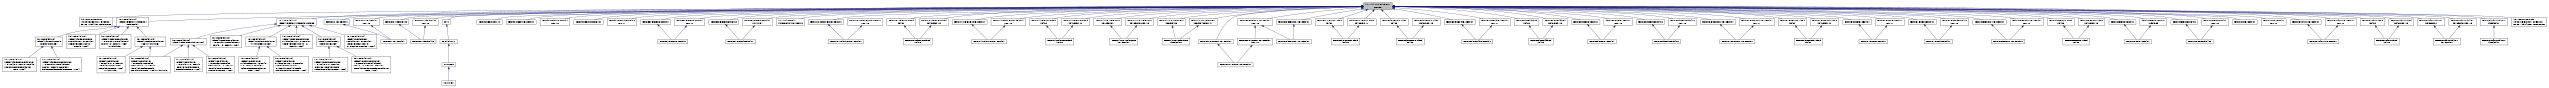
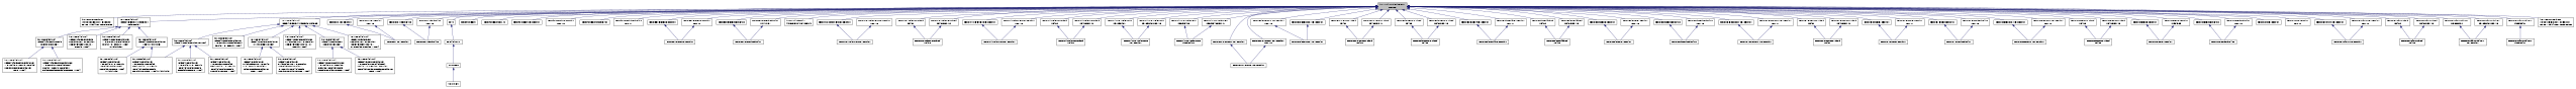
  digraph {
    rankdir=TB
    node [color=black fillcolor=white fontname=Helvetica fontsize=10 shape=record style=filled]
    edge [color=midnightblue dir=back fontname=Helvetica fontsize=10 labelfontname=Helvetica labelfontsize=10 style=solid]
    n1 [fillcolor=grey75 fontcolor=black height=0.2 label="hpx::util::make_iterator\l_range" width=0.4]
    n2 [height=0.2 label="hpx::compute::host\l::block_executor\< executor\l_type \>::bulk_async_execute" width=0.4]
    n3 [height=0.2 label="hpx::compute::host\l::block_executor\< executor\l_type \>::bulk_sync_execute" width=0.4]
    n4 [height=0.2 label="hpx::parallel::util\l::detail::get_bulk_iteration_shape" width=0.4]
    n5 [height=0.2 label="hpx::parallel::util\l::detail::get_bulk_iteration\l_shape_idx" width=0.4]
    n6 [height=0.2 label=test_copy_exception width=0.4]
    n7 [height=0.2 label="test_copy_exception\l_async" width=0.4]
    n8 [height=0.2 label=test_copy_bad_alloc width=0.4]
    n9 [height=0.2 label="test_copy_bad_alloc\l_async" width=0.4]
    n10 [height=0.2 label=split width=0.4]
+   n11 [height=0.2 label=test_for_each width=0.4]
    n12 [height=0.2 label=test_for_each_async width=0.4]
    n13 [height=0.2 label=test_for_each_exception width=0.4]
    n14 [height=0.2 label="test_for_each_exception\l_async" width=0.4]
    n15 [height=0.2 label=test_for_each_bad_alloc width=0.4]
    n16 [height=0.2 label="test_for_each_bad_alloc\l_async" width=0.4]
    n17 [height=0.2 label=test_generate_exception width=0.4]
    n18 [height=0.2 label="test_generate_exception\l_async" width=0.4]
    n19 [height=0.2 label=test_generate_bad_alloc width=0.4]
    n20 [height=0.2 label="test_generate_bad_alloc\l_minmax" width=0.4]
-   n21 [height=0.2 label="hpx::util::detail::\lhistogram_impl::result" width=0.4]
+   n21 [height=0.2 label="host::util::detail::\lhistogram_impl::result" width=0.4]
    n22 [height=0.2 label=test_max_element_exception width=0.4]
    n23 [height=0.2 label="test_max_element_bad\l_alloc" width=0.4]
    n24 [height=0.2 label="test_max_element_bad\l_alloc_async" width=0.4]
    n25 [height=0.2 label=test_min_element_exception width=0.4]
    n26 [height=0.2 label="test_min_element_exception\l_async" width=0.4]
    n27 [height=0.2 label="test_min_element_bad\l_alloc" width=0.4]
    n28 [height=0.2 label="test_min_element_bad\l_alloc_async" width=0.4]
    n29 [height=0.2 label="test_minmax_element\l_exception" width=0.4]
    n30 [height=0.2 label="test_minmax_element\l_exception_async" width=0.4]
    n31 [height=0.2 label="test_minmax_element\l_bad_alloc" width=0.4]
    n32 [height=0.2 label="test_minmax_element\l_bad_alloc_async" width=0.4]
    n33 [height=0.2 label=test_remove_copy_exception width=0.4]
    n34 [height=0.2 label="test_remove_copy_exception\l_async" width=0.4]
    n35 [height=0.2 label="test_remove_copy_bad\l_alloc" width=0.4]
    n36 [height=0.2 label="test_remove_copy_bad\l_alloc_async" width=0.4]
    n37 [height=0.2 label=test_replace_copy_exception width=0.4]
    n38 [height=0.2 label="test_replace_copy_exception\l_async" width=0.4]
    n39 [height=0.2 label="test_replace_copy_bad\l_alloc" width=0.4]
    n40 [height=0.2 label="test_replace_copy_bad\l_alloc_async" width=0.4]
    n41 [height=0.2 label=test_replace_if_exception width=0.4]
    n42 [height=0.2 label="test_replace_if_exception\l_async" width=0.4]
    n43 [height=0.2 label="test_replace_if_bad\l_alloc" width=0.4]
    n44 [height=0.2 label="test_replace_if_bad\l_alloc_async" width=0.4]
    n45 [height=0.2 label=test_replace_exception width=0.4]
    n46 [height=0.2 label="test_replace_exception\l_async" width=0.4]
    n47 [height=0.2 label=test_replace_bad_alloc width=0.4]
    n48 [height=0.2 label="test_replace_bad_alloc\l_async" width=0.4]
    n49 [height=0.2 label=test_reverse_copy_exception width=0.4]
    n50 [height=0.2 label="test_reverse_copy_exception\l_async" width=0.4]
    n51 [height=0.2 label="test_reverse_copy_bad\l_alloc" width=0.4]
    n52 [height=0.2 label="test_reverse_copy_bad\l_alloc_async" width=0.4]
    n53 [height=0.2 label=test_reverse_exception width=0.4]
    n54 [height=0.2 label="test_reverse_exception\l_async" width=0.4]
    n55 [height=0.2 label=test_reverse_bad_alloc width=0.4]
    n56 [height=0.2 label="test_reverse_bad_alloc\l_async" width=0.4]
    n57 [height=0.2 label=test_rotate_copy_exception width=0.4]
    n58 [height=0.2 label="test_rotate_copy_exception\l_async" width=0.4]
    n59 [height=0.2 label="test_rotate_copy_bad\l_alloc" width=0.4]
    n60 [height=0.2 label="test_rotate_copy_bad\l_alloc_async" width=0.4]
    n61 [height=0.2 label=test_rotate_exception width=0.4]
    n62 [height=0.2 label="test_rotate_exception\l_replace" width=0.4]
    n63 [height=0.2 label=test_rotate_bad_alloc width=0.4]
    n64 [height=0.2 label="test_rotate_bad_alloc\l_async" width=0.4]
    n65 [height=0.2 label=test_sort_exception width=0.4]
    n66 [height=0.2 label="test_sort_exception\l_async" width=0.4]
    n67 [height=0.2 label=test_transform_exception width=0.4]
    n68 [height=0.2 label="test_transform_exception\l_async" width=0.4]
    n69 [height=0.2 label="test_transform_bad\l_alloc" width=0.4]
    n70 [height=0.2 label="test_transform_bad\l_alloc_async" width=0.4]
    n71 [height=0.2 label="test_transform_binary\l_exception" width=0.4]
    n72 [height=0.2 label="test_transform_binary\l_exception_async" width=0.4]
    n73 [height=0.2 label="test_transform_binary\l_bad_alloc" width=0.4]
    n74 [height=0.2 label="hpx::parallel::util\l::detail::static_partitioner::call" width=0.4]
    n75 [height=0.2 label="hpx::parallel::util\l::detail::static_partitioner\l\< execution::parallel_task\l_policy, R, Result \>::call" width=0.4]
    n76 [height=0.2 label="hpx::parallel::util\l::detail::static_partitioner\l_with_cleanup::call" width=0.4]
    n77 [height=0.2 label="hpx::parallel::util\l::detail::static_partitioner\l_with_cleanup\< execution\l::parallel_task_policy, R,\l Result \>::call" width=0.4]
    n78 [height=0.2 label="hpx::parallel::util\l::detail::static_scan\l_partitioner::call" width=0.4]
    n79 [height=0.2 label="hpx::parallel::util\l::detail::static_scan\l_partitioner\< execution\l::parallel_task_policy,\l R, Result1, Result2 \>::call" width=0.4]
    n80 [height=0.2 label="hpx::parallel::util\l::detail::foreach_static\l_partitioner::call" width=0.4]
    n81 [height=0.2 label="hpx::parallel::util\l::detail::foreach_static\l_partitioner\< execution\l::parallel_task_policy,\l Result \>::call" width=0.4]
    n82 [height=0.2 label="hpx::parallel::util\l::detail::static_partitioner\l::call_with_index" width=0.4]
    n83 [height=0.2 label="hpx::parallel::util\l::detail::static_partitioner\l\< execution::parallel_task\l_policy, R, Result \>::call\l_with_index" width=0.4]
    n84 [height=0.2 label=test_copy_exception width=0.4]
    n85 [height=0.2 label=test_copy_bad_alloc width=0.4]
    n86 [height=0.2 label=parallel_sum width=0.4]
    n87 [height=0.2 label=test_generate_exception width=0.4]
    n88 [height=0.2 label=test_generate_bad_alloc width=0.4]
    n89 [height=0.2 label=test_max_element_exception width=0.4]
    n90 [height=0.2 label="test_max_element_exception\l_async" width=0.4]
    n91 [height=0.2 label="test_max_element_bad\l_alloc" width=0.4]
    n92 [height=0.2 label=test_min_element_exception width=0.4]
    n93 [height=0.2 label="test_min_element_bad\l_alloc" width=0.4]
    n94 [height=0.2 label="test_minmax_element\l_exception" width=0.4]
    n95 [height=0.2 label="test_minmax_element\l_bad_alloc" width=0.4]
    n96 [height=0.2 label=test_remove_copy_exception width=0.4]
    n97 [height=0.2 label="test_remove_copy_bad\l_alloc" width=0.4]
    n98 [height=0.2 label=test_replace_copy_exception width=0.4]
    n99 [height=0.2 label="test_replace_copy_bad\l_alloc" width=0.4]
    n100 [height=0.2 label=test_replace_if_exception width=0.4]
    n101 [height=0.2 label="test_replace_if_bad\l_alloc" width=0.4]
    n102 [height=0.2 label=test_replace_exception width=0.4]
    n103 [height=0.2 label=test_replace_bad_alloc width=0.4]
    n104 [height=0.2 label=test_reverse_copy_exception width=0.4]
    n105 [height=0.2 label="test_reverse_copy_bad\l_alloc" width=0.4]
    n106 [height=0.2 label=test_reverse_exception width=0.4]
    n107 [height=0.2 label=test_reverse_bad_alloc width=0.4]
    n108 [height=0.2 label=test_rotate_copy_exception width=0.4]
    n109 [height=0.2 label="test_rotate_copy_bad\l_alloc" width=0.4]
    n110 [height=0.2 label=test_rotate_exception width=0.4]
    n111 [height=0.2 label=test_rotate_bad_alloc width=0.4]
    n112 [height=0.2 label=test_transform_exception width=0.4]
    n113 [height=0.2 label="test_transform_bad\l_alloc" width=0.4]
    n114 [height=0.2 label="test_transform_binary\l_exception" width=0.4]
    n115 [height=0.2 label="test_transform_binary\l_bad_alloc" width=0.4]
    n116 [height=0.2 label="hpx::parallel::util\l::detail::partitioner\l\< ExPolicy_, R, Result,\l parallel::traits::static\l_partitioner_tag \>::call" width=0.4]
    n117 [height=0.2 label="hpx::parallel::util\l::detail::partitioner\l\< execution::parallel\l_task_policy, R, Result,\l parallel::traits::static\l_partitioner_tag \>::call" width=0.4]
    n118 [height=0.2 label="hpx::parallel::util\l::detail::partitioner\l\< execution::parallel\l_task_policy, R, Result,\l parallel::traits::static\l_partitioner_tag \>::call_with_index" width=0.4]
    n119 [height=0.2 label="hpx::parallel::util\l::detail::partitioner\l_with_cleanup\< ExPolicy\l_, R, Result, parallel::\ltraits::static_partitioner\l_tag \>::call" width=0.4]
    n120 [height=0.2 label="hpx::parallel::util\l::detail::partitioner\l_with_cleanup\< execution\l::parallel_task_policy,\l R, Result, parallel::traits\l::static_partitioner_tag \>::call" width=0.4]
    n121 [height=0.2 label="hpx::parallel::util\l::detail::scan_partitioner\l\< ExPolicy_, R, Result1,\l Result2, parallel::traits\l::static_partitioner_tag \>::call" width=0.4]
    n122 [height=0.2 label="hpx::parallel::util\l::detail::scan_partitioner\l\< execution::parallel_task\l_policy, R, Result1, Result2,\l parallel::traits::static_partitioner\l_tag \>::call" width=0.4]
    n123 [height=0.2 label="hpx::parallel::util\l::detail::foreach_partitioner\l\< ExPolicy_, Result, parallel\l::traits::static_partitioner\l_tag \>::call" width=0.4]
    n124 [height=0.2 label="hpx::parallel::util\l::detail::foreach_partitioner\l\< execution::parallel_task\l_policy, Result, parallel::\ltraits::static_partitioner_tag \>::call" width=0.4]
    n125 [height=0.2 label="hpx::parallel::util\l::detail::partitioner\l\< ExPolicy_, R, Result,\l parallel::traits::static\l_partitioner_tag \>::call\l_with_index" width=0.4]
    n126 [height=0.2 label=sum_test width=0.4]
    n127 [height=0.2 label=hpx_main width=0.4]
    n1 -> n2
    n1 -> n3
    n1 -> n4
    n1 -> n5
    n1 -> n6
    n1 -> n7
    n1 -> n8
    n1 -> n9
    n1 -> n10
+   n1 -> n11
    n1 -> n12
    n1 -> n13
    n1 -> n14
    n1 -> n15
    n1 -> n16
    n1 -> n17
    n1 -> n18
    n1 -> n19
    n1 -> n20
    n1 -> n21
    n1 -> n22
    n1 -> n23
    n1 -> n24
    n1 -> n25
    n1 -> n26
    n1 -> n27
    n1 -> n28
    n1 -> n29
    n1 -> n30
    n1 -> n31
    n1 -> n32
    n1 -> n33
-   n38 -> n34
+   n1 -> n34
    n1 -> n35
    n1 -> n36
    n1 -> n37
    n1 -> n38
    n1 -> n39
+   n1 -> n40
    n1 -> n41
    n1 -> n42
    n1 -> n43
    n1 -> n44
    n1 -> n45
    n1 -> n46
    n1 -> n47
    n1 -> n48
    n1 -> n49
    n1 -> n50
    n1 -> n51
    n1 -> n52
    n1 -> n53
    n1 -> n54
    n1 -> n55
    n1 -> n56
    n1 -> n57
    n1 -> n58
    n1 -> n59
    n1 -> n60
    n1 -> n61
    n1 -> n62
    n1 -> n63
    n1 -> n64
    n1 -> n65
    n1 -> n66
    n1 -> n67
    n1 -> n68
    n1 -> n69
    n1 -> n70
    n1 -> n71
    n1 -> n72
    n1 -> n73
    n4 -> n74
    n4 -> n75
    n4 -> n76
    n4 -> n77
    n4 -> n78
    n4 -> n79
    n5 -> n80
    n5 -> n81
    n5 -> n82
    n5 -> n83
    n6 -> n84
    n7 -> n84
    n8 -> n85
    n9 -> n85
    n10 -> n86
    n17 -> n87
    n18 -> n87
    n19 -> n88
    n20 -> n88
    n22 -> n89
    n23 -> n91
    n24 -> n91
    n25 -> n92
    n26 -> n92
    n27 -> n93
    n28 -> n93
    n29 -> n94
    n30 -> n94
    n31 -> n95
    n32 -> n95
    n33 -> n96
    n34 -> n96
    n35 -> n97
    n36 -> n97
    n37 -> n98
    n38 -> n98
    n39 -> n99
    n40 -> n99
    n41 -> n100
    n42 -> n100
    n43 -> n101
    n44 -> n101
    n45 -> n102
    n46 -> n102
    n47 -> n103
    n48 -> n103
    n49 -> n104
    n50 -> n104
    n51 -> n105
    n52 -> n105
    n53 -> n106
    n54 -> n106
    n55 -> n107
    n56 -> n107
    n57 -> n108
    n58 -> n108
    n59 -> n109
    n60 -> n109
    n61 -> n110
    n62 -> n110
    n63 -> n111
    n64 -> n111
    n67 -> n112
    n68 -> n112
    n69 -> n113
    n70 -> n113
    n71 -> n114
    n72 -> n114
    n73 -> n115
    n74 -> n116
    n74 -> n117
    n74 -> n118
    n76 -> n119
    n76 -> n120
    n78 -> n121
    n78 -> n122
    n80 -> n123
    n80 -> n124
    n82 -> n118
    n82 -> n125
    n86 -> n126
    n90 -> n89
    n126 -> n127
  }
